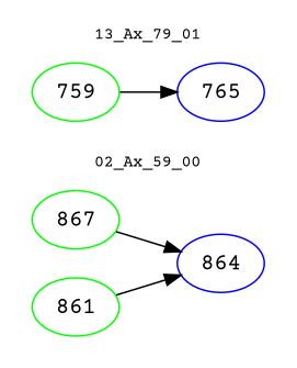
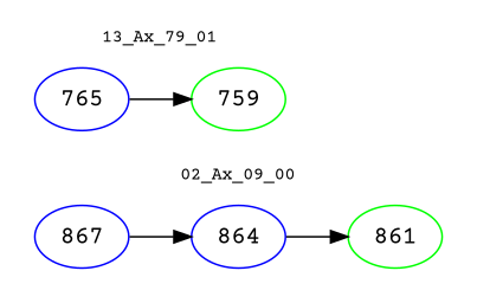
  digraph {
    fontname="Courier Prime"
    rankdir=LR
    node [color=green fontname="Courier Prime"]
    edge [color=black fontname="Courier Prime"]
-   n1 [label=867]
+   n1 [color=blue label=867]
    n2 [color=blue label=864]
    n3 [label=861]
    n4 [label=759]
    n5 [color=blue label=765]
    subgraph cluster_1 {
      color=white
      fontsize=10
-     label="02_Ax_59_00"
+     label="02_Ax_09_00"
      n1
      n2
      n3
    }
    subgraph cluster_2 {
      color=white
      fontsize=10
      label="13_Ax_79_01"
      n4
      n5
    }
    n1 -> n2
-   n3 -> n2
-   n4 -> n5
+   n2 -> n3
+   n5 -> n4
  }
